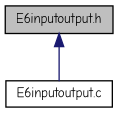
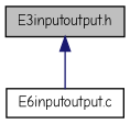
  digraph {
    fontname="Comic Neue"
    node [color=black fontname="Comic Neue" fontsize=10 shape=record style=filled]
-   n1 [fillcolor=grey75 fontcolor=black height=0.2 label="E6inputoutput.h" width=0.4]
+   n1 [fillcolor=grey75 fontcolor=black height=0.2 label="E3inputoutput.h" width=0.4]
    n2 [fillcolor=white height=0.2 label="E6inputoutput.c" width=0.4]
    n1 -> n2 [color=midnightblue dir=back fontname="Comic Neue" fontsize=10 labelfontname=Helvetica labelfontsize=10 style=solid]
  }
